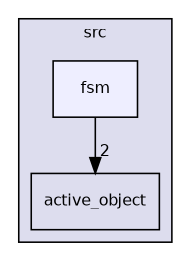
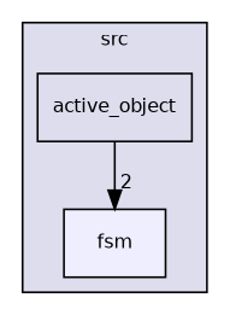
  digraph {
    compound=true
    node [fontname=Helvetica fontsize=10 shape=box]
    n1 [label=active_object]
    n2 [fillcolor="#eeeeff" label=fsm pencolor=black style=filled]
    subgraph cluster_1 {
      bgcolor="#ddddee"
      fontname=Helvetica
      fontsize=10
      label=src
      pencolor=black
      n1
      n2
    }
-   n2 -> n1 [headlabel=2 labeldistance=1.5 labelfontname=Helvetica labelfontsize=10]
+   n1 -> n2 [headlabel=2 labeldistance=1.5 labelfontname=Helvetica labelfontsize=10]
  }
